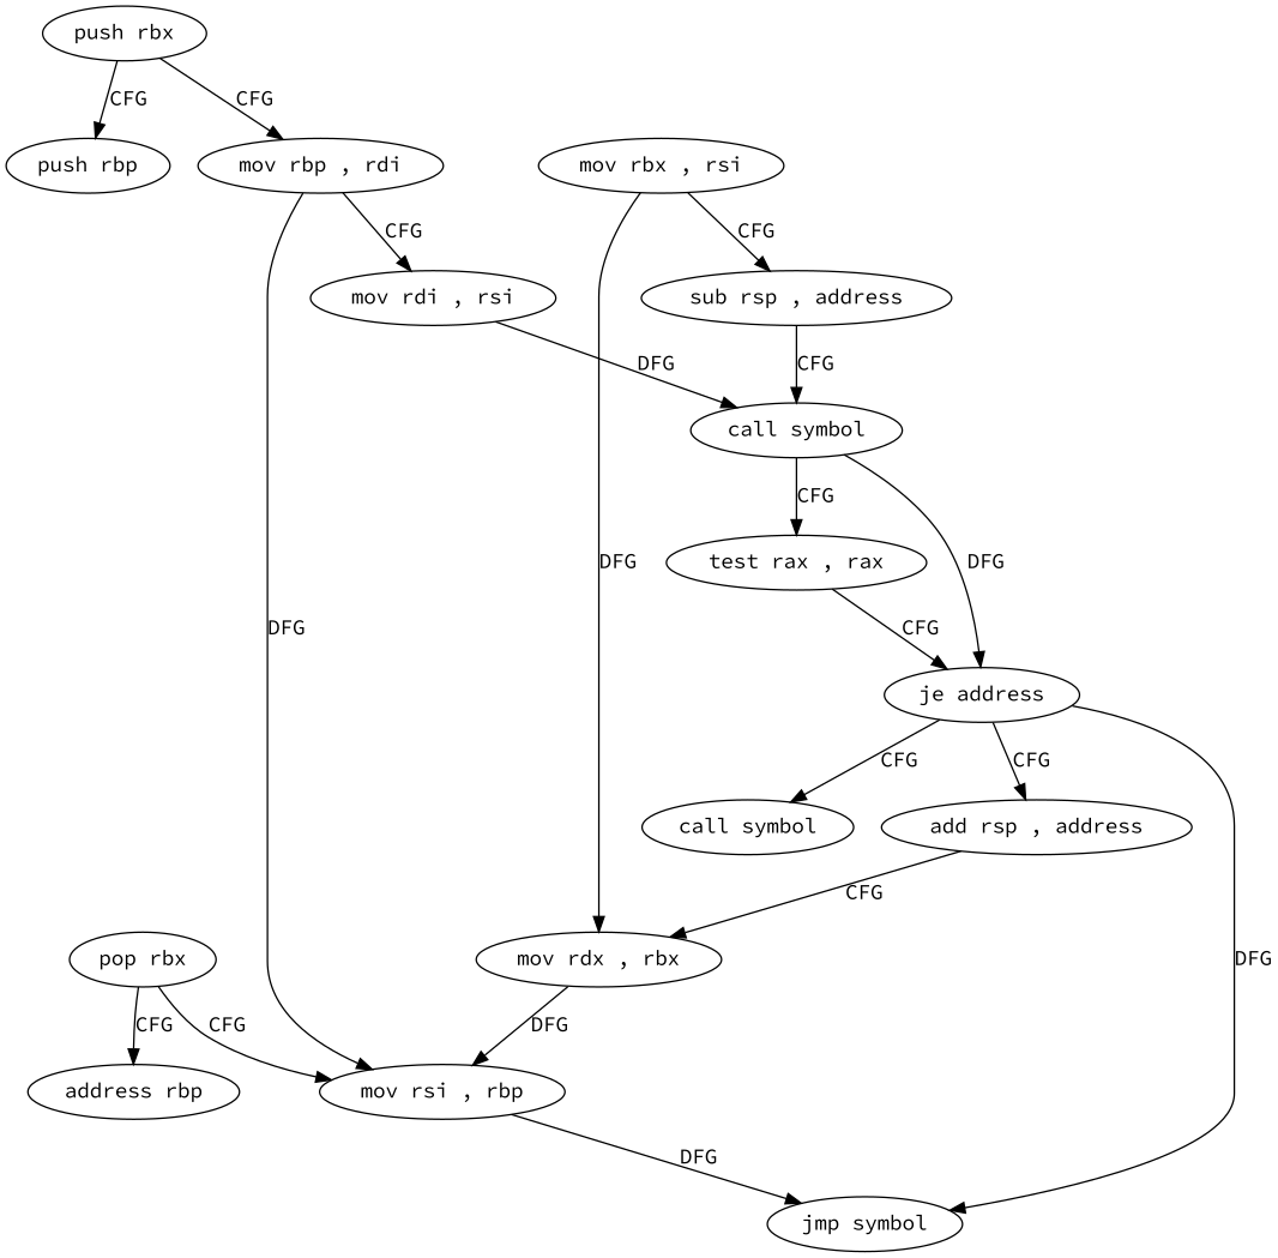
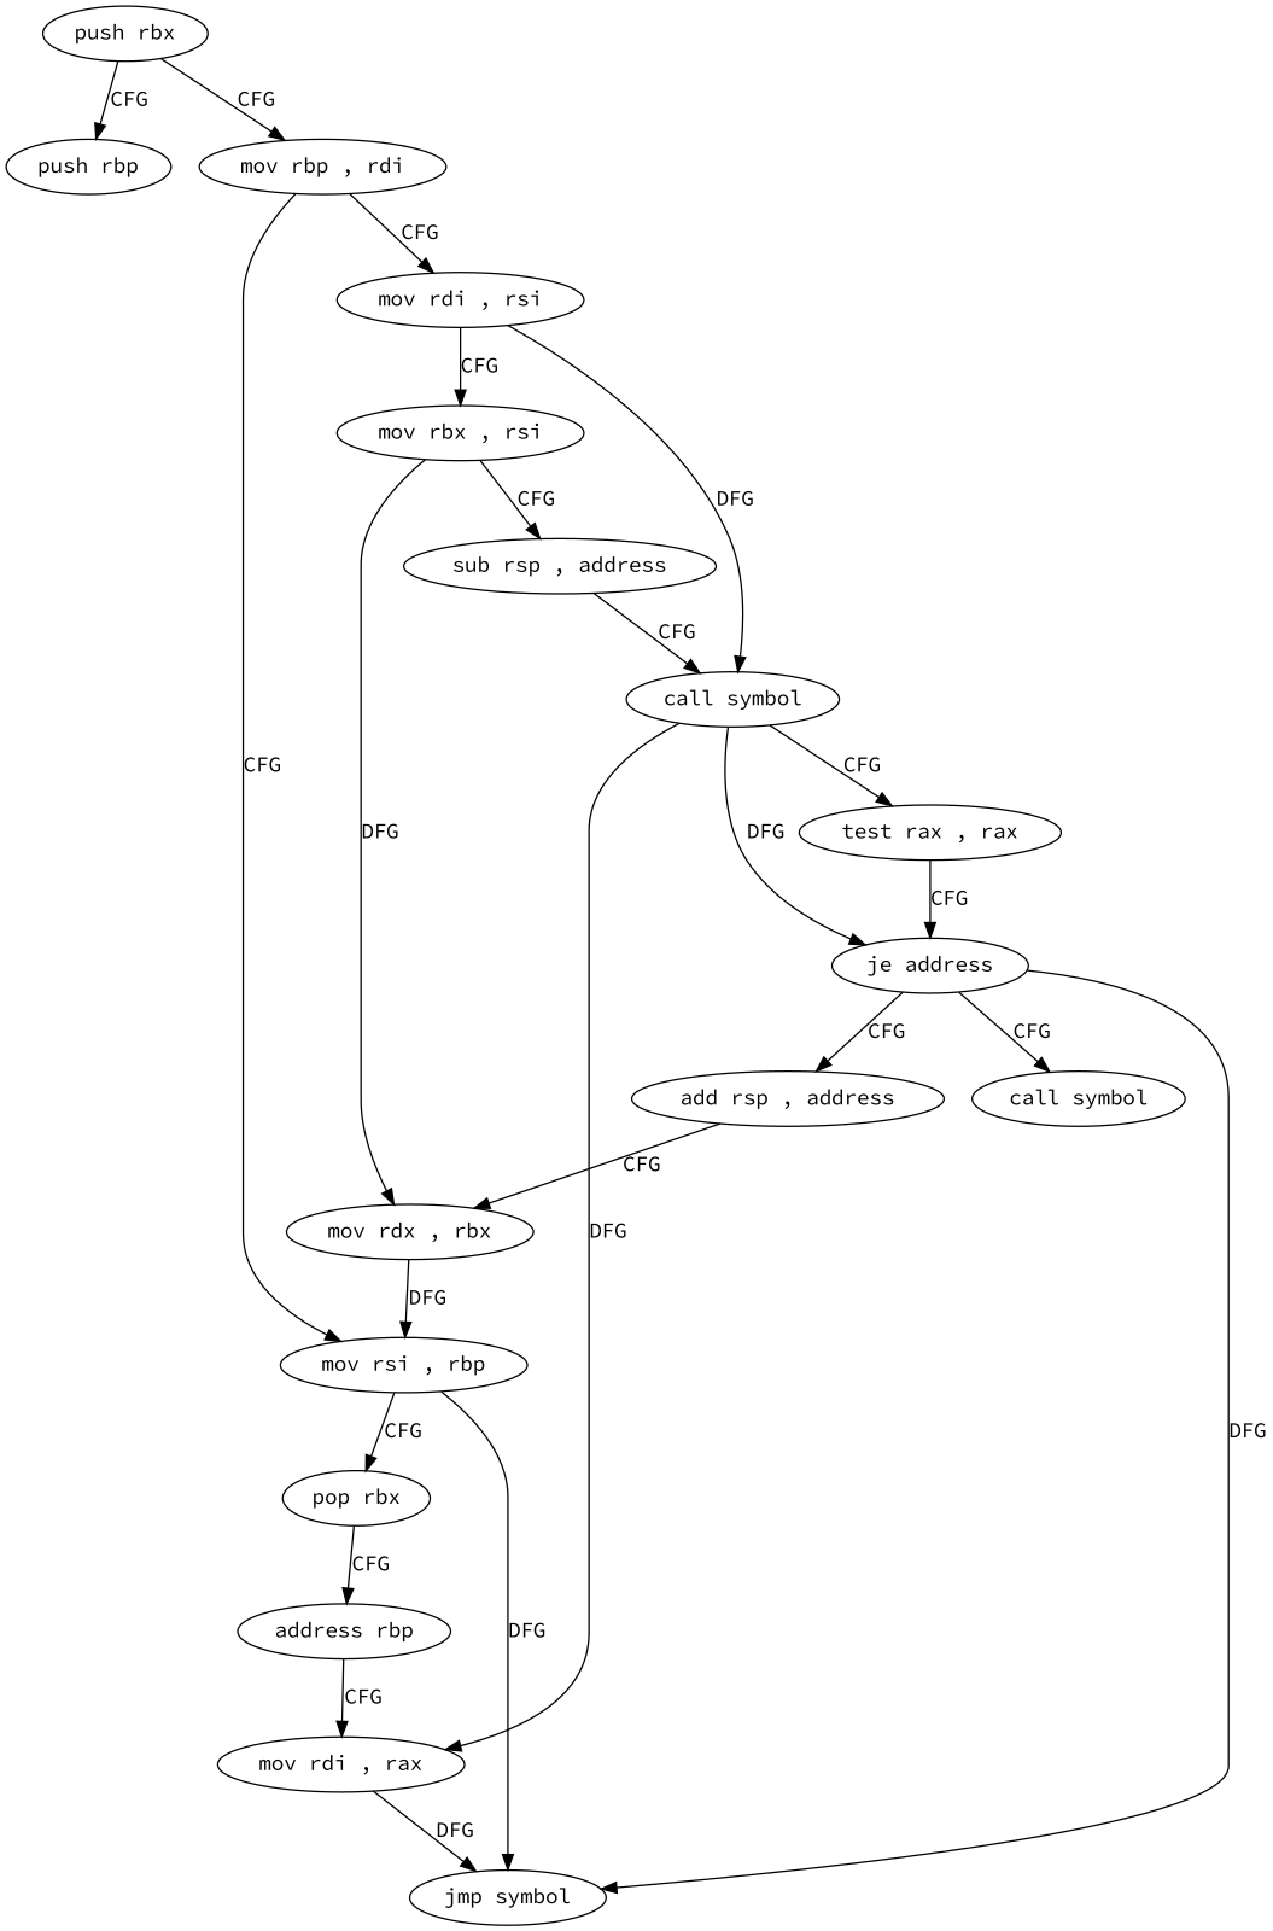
  digraph {
    fontname="Source Code Pro"
    node [fontname="Source Code Pro"]
    edge [fontname="Source Code Pro"]
    n1 [label="push rbp"]
    n2 [label="push rbx"]
    n3 [label="mov rbp , rdi"]
    n4 [label="mov rdi , rsi"]
    n5 [label="mov rsi , rbp"]
    n6 [label="mov rbx , rsi"]
    n7 [label="call symbol"]
    n8 [label="jmp symbol"]
    n9 [label="pop rbx"]
    n10 [label="sub rsp , address"]
    n11 [label="mov rdx , rbx"]
    n12 [label="test rax , rax"]
    n13 [label="je address"]
+   n14 [label="mov rdi , rax"]
    n15 [label="call symbol"]
    n16 [label="add rsp , address"]
    n17 [label="address rbp"]
    n2 -> n1 [label=CFG]
    n2 -> n3 [label=CFG]
    n3 -> n4 [label=CFG]
-   n3 -> n5 [label=DFG]
+   n3 -> n5 [label=CFG]
+   n4 -> n6 [label=CFG]
    n4 -> n7 [label=DFG]
    n5 -> n8 [label=DFG]
-   n9 -> n5 [label=CFG]
+   n5 -> n9 [label=CFG]
    n6 -> n10 [label=CFG]
    n6 -> n11 [label=DFG]
    n7 -> n12 [label=CFG]
    n7 -> n13 [label=DFG]
+   n7 -> n14 [label=DFG]
    n9 -> n17 [label=CFG]
    n10 -> n7 [label=CFG]
    n11 -> n5 [label=DFG]
    n12 -> n13 [label=CFG]
    n13 -> n8 [label=DFG]
    n13 -> n15 [label=CFG]
    n13 -> n16 [label=CFG]
+   n14 -> n8 [label=DFG]
    n16 -> n11 [label=CFG]
+   n17 -> n14 [label=CFG]
  }
